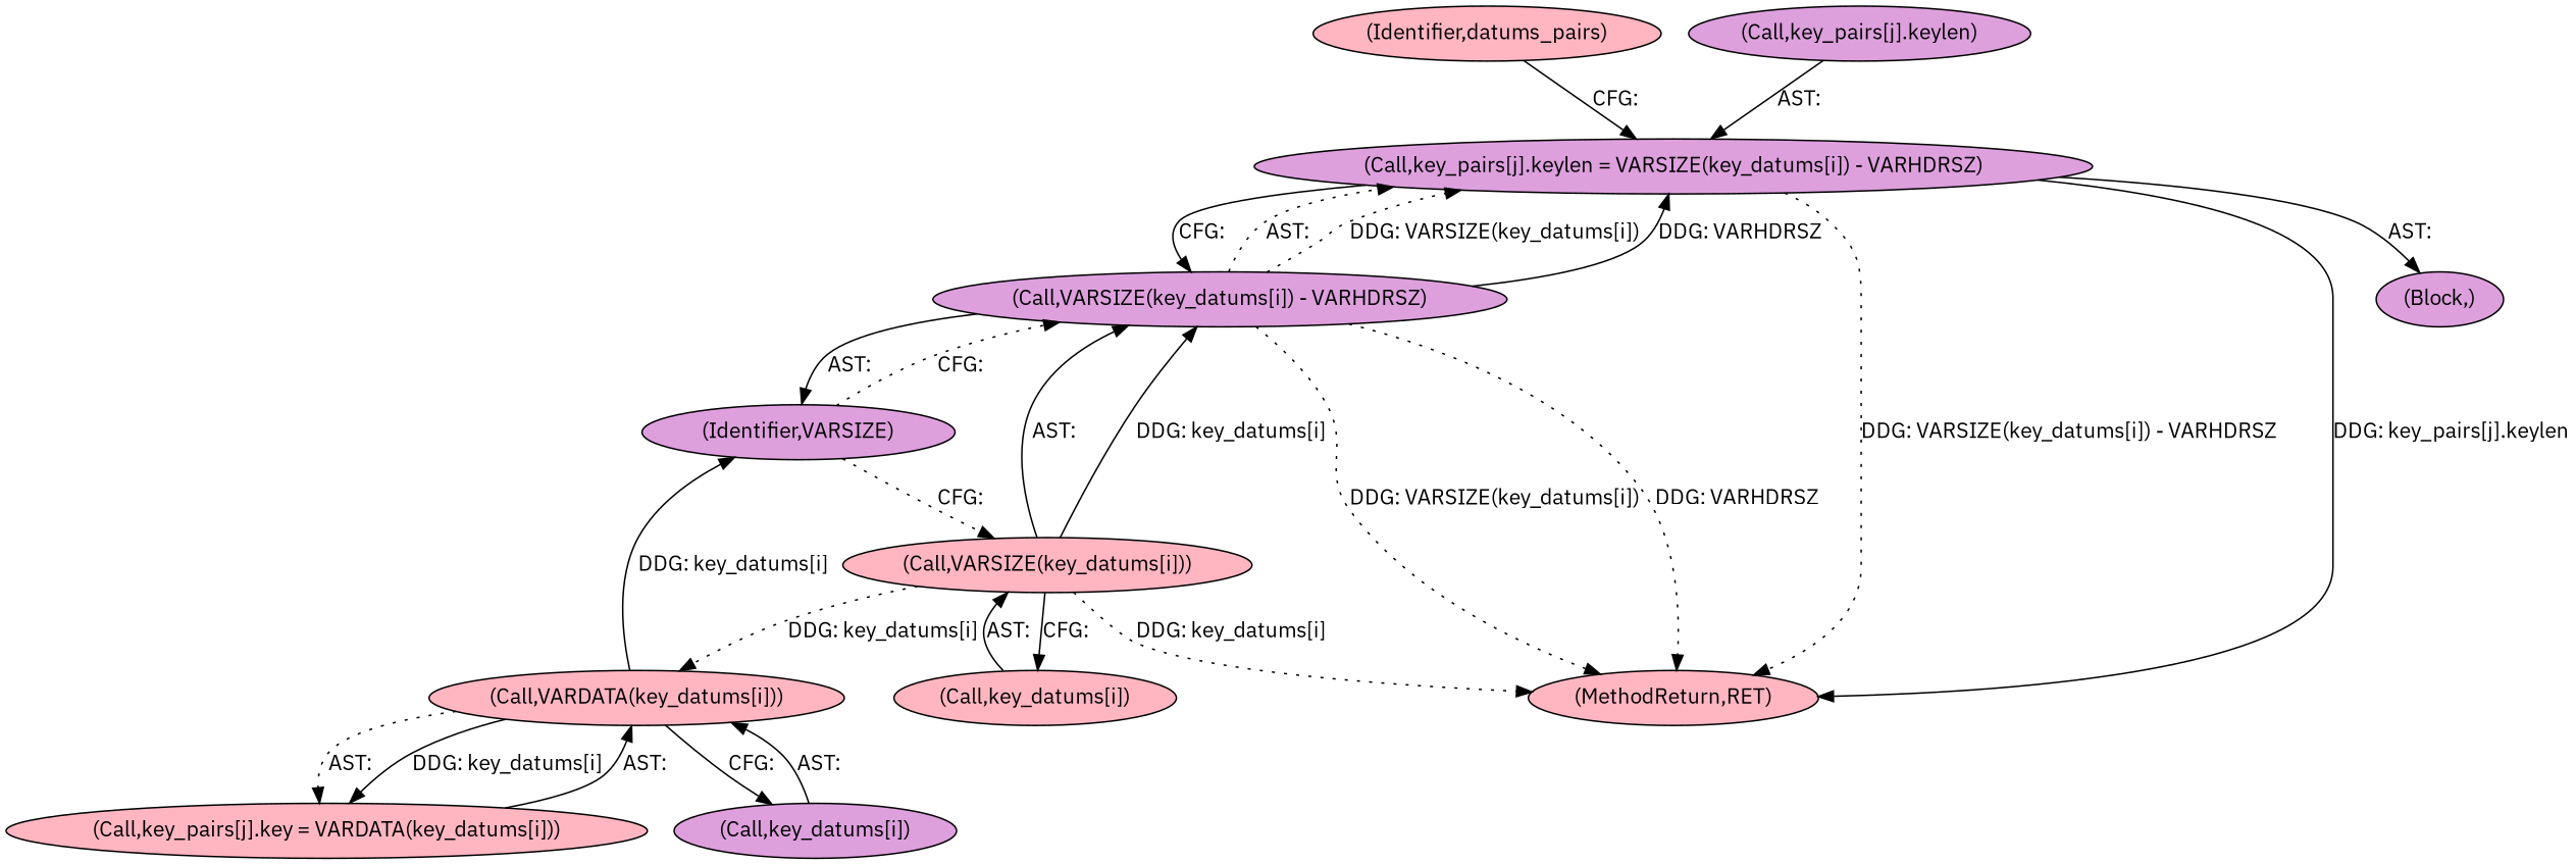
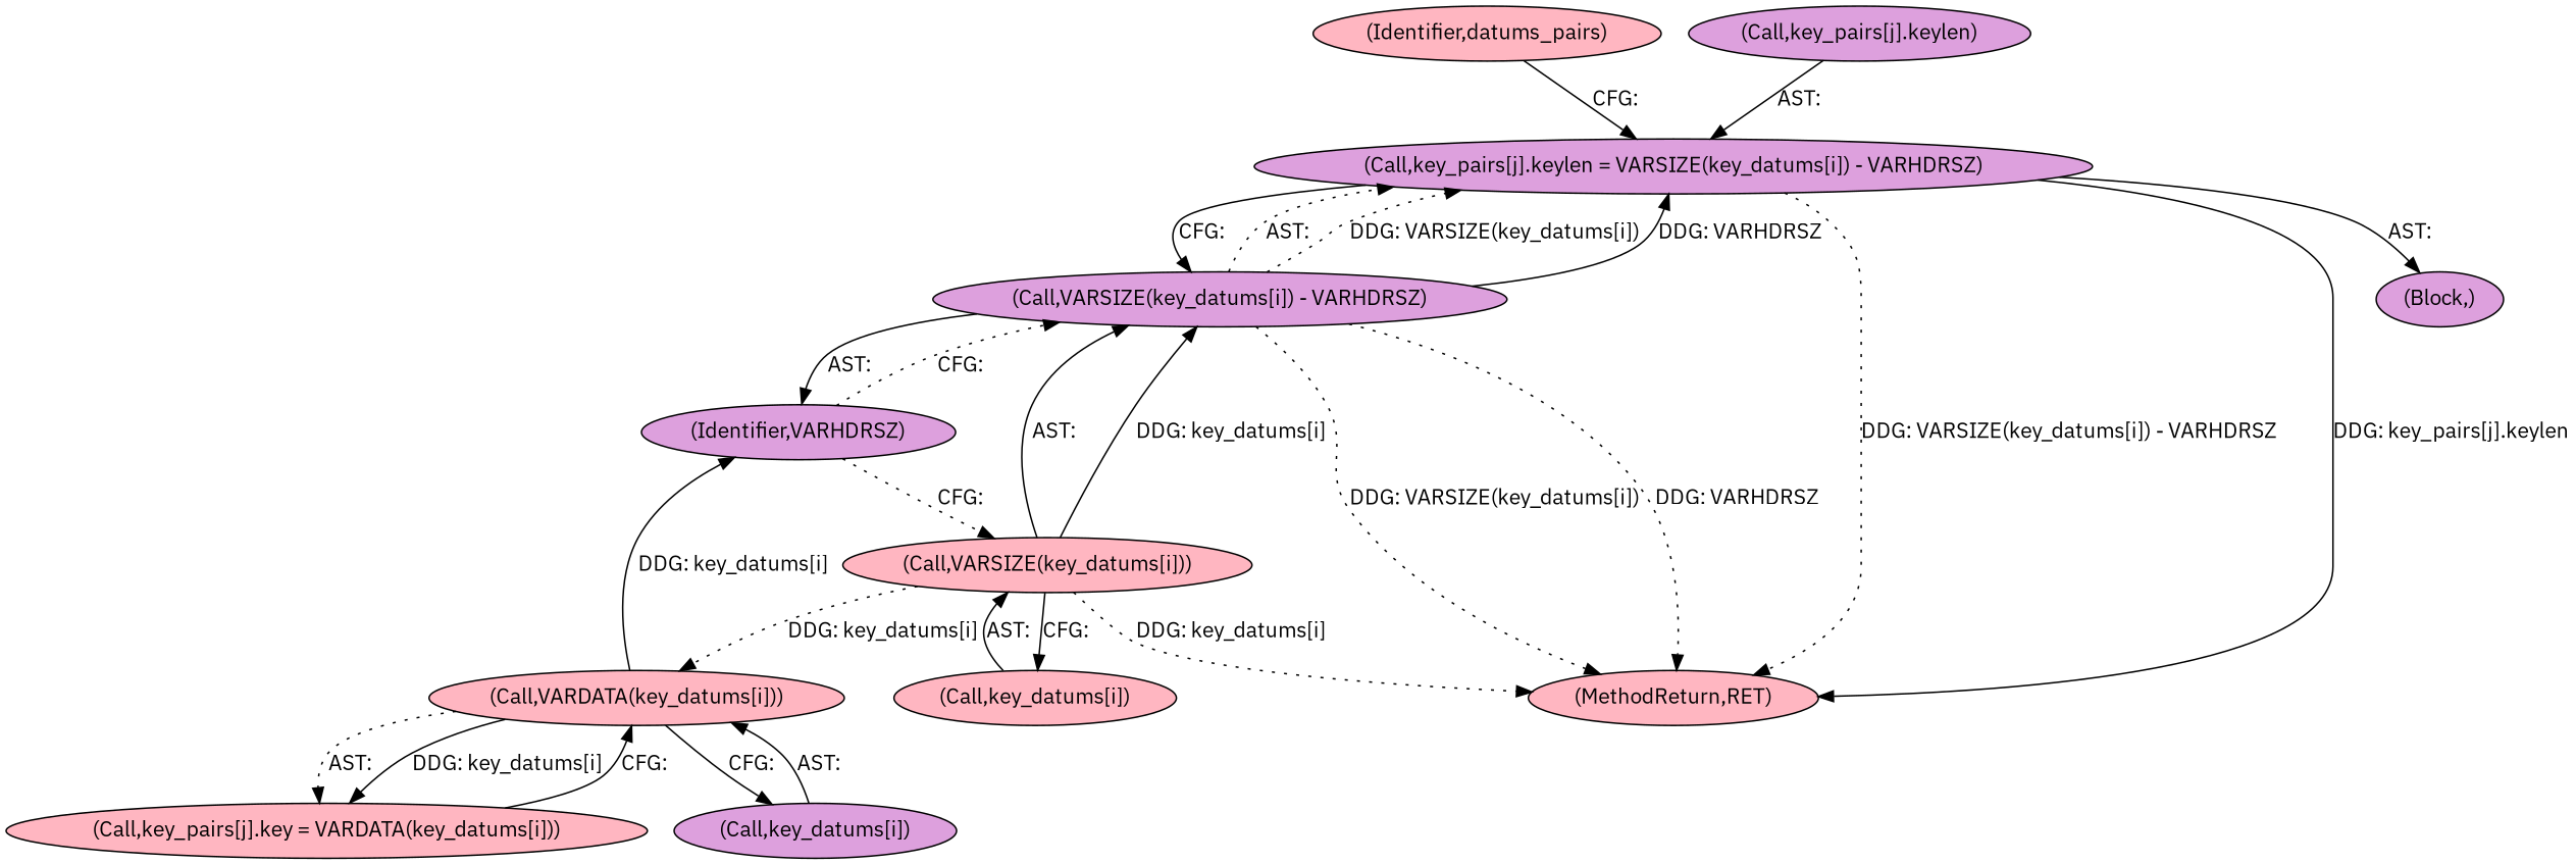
  digraph {
    fontname="IBM Plex Sans"
    node [fillcolor=plum fontname="IBM Plex Sans" style=filled]
    edge [fontname="IBM Plex Sans" style=solid]
    n1 [label="(Call,key_pairs[j].keylen = VARSIZE(key_datums[i]) - VARHDRSZ)"]
    n2 [label="(Call,VARSIZE(key_datums[i]) - VARHDRSZ)"]
    n3 [fillcolor=lightpink label="(MethodReturn,RET)"]
    n4 [label="(Block,)"]
-   n5 [label="(Identifier,VARSIZE)"]
+   n5 [label="(Identifier,VARHDRSZ)"]
    n6 [fillcolor=lightpink label="(Call,VARSIZE(key_datums[i]))"]
    n7 [fillcolor=lightpink label="(Call,VARDATA(key_datums[i]))"]
    n8 [fillcolor=lightpink label="(Call,key_datums[i])"]
    n9 [fillcolor=lightpink label="(Call,key_pairs[j].key = VARDATA(key_datums[i]))"]
    n10 [label="(Call,key_datums[i])"]
    n11 [fillcolor=lightpink label="(Identifier,datums_pairs)"]
    n12 [label="(Call,key_pairs[j].keylen)"]
    n1 -> n2 [label="CFG: "]
    n1 -> n3 [label="DDG: VARSIZE(key_datums[i]) - VARHDRSZ" style=dotted]
    n1 -> n3 [label="DDG: key_pairs[j].keylen"]
    n1 -> n4 [label="AST: "]
    n2 -> n1 [label="AST: " style=dotted]
    n2 -> n1 [label="DDG: VARSIZE(key_datums[i])" style=dotted]
    n2 -> n1 [label="DDG: VARHDRSZ"]
    n2 -> n3 [label="DDG: VARSIZE(key_datums[i])" style=dotted]
    n2 -> n3 [label="DDG: VARHDRSZ" style=dotted]
    n2 -> n5 [label="AST: "]
    n5 -> n2 [label="CFG: " style=dotted]
    n5 -> n6 [label="CFG: " style=dotted]
    n6 -> n2 [label="AST: "]
    n6 -> n2 [label="DDG: key_datums[i]"]
    n6 -> n3 [label="DDG: key_datums[i]" style=dotted]
    n6 -> n7 [label="DDG: key_datums[i]" style=dotted]
    n6 -> n8 [label="CFG: "]
    n7 -> n5 [label="DDG: key_datums[i]"]
    n7 -> n9 [label="AST: " style=dotted]
    n7 -> n9 [label="DDG: key_datums[i]"]
    n7 -> n10 [label="CFG: "]
    n8 -> n6 [label="AST: "]
-   n9 -> n7 [label="AST: "]
+   n9 -> n7 [label="CFG: "]
    n10 -> n7 [label="AST: "]
    n11 -> n1 [label="CFG: "]
    n12 -> n1 [label="AST: "]
  }
